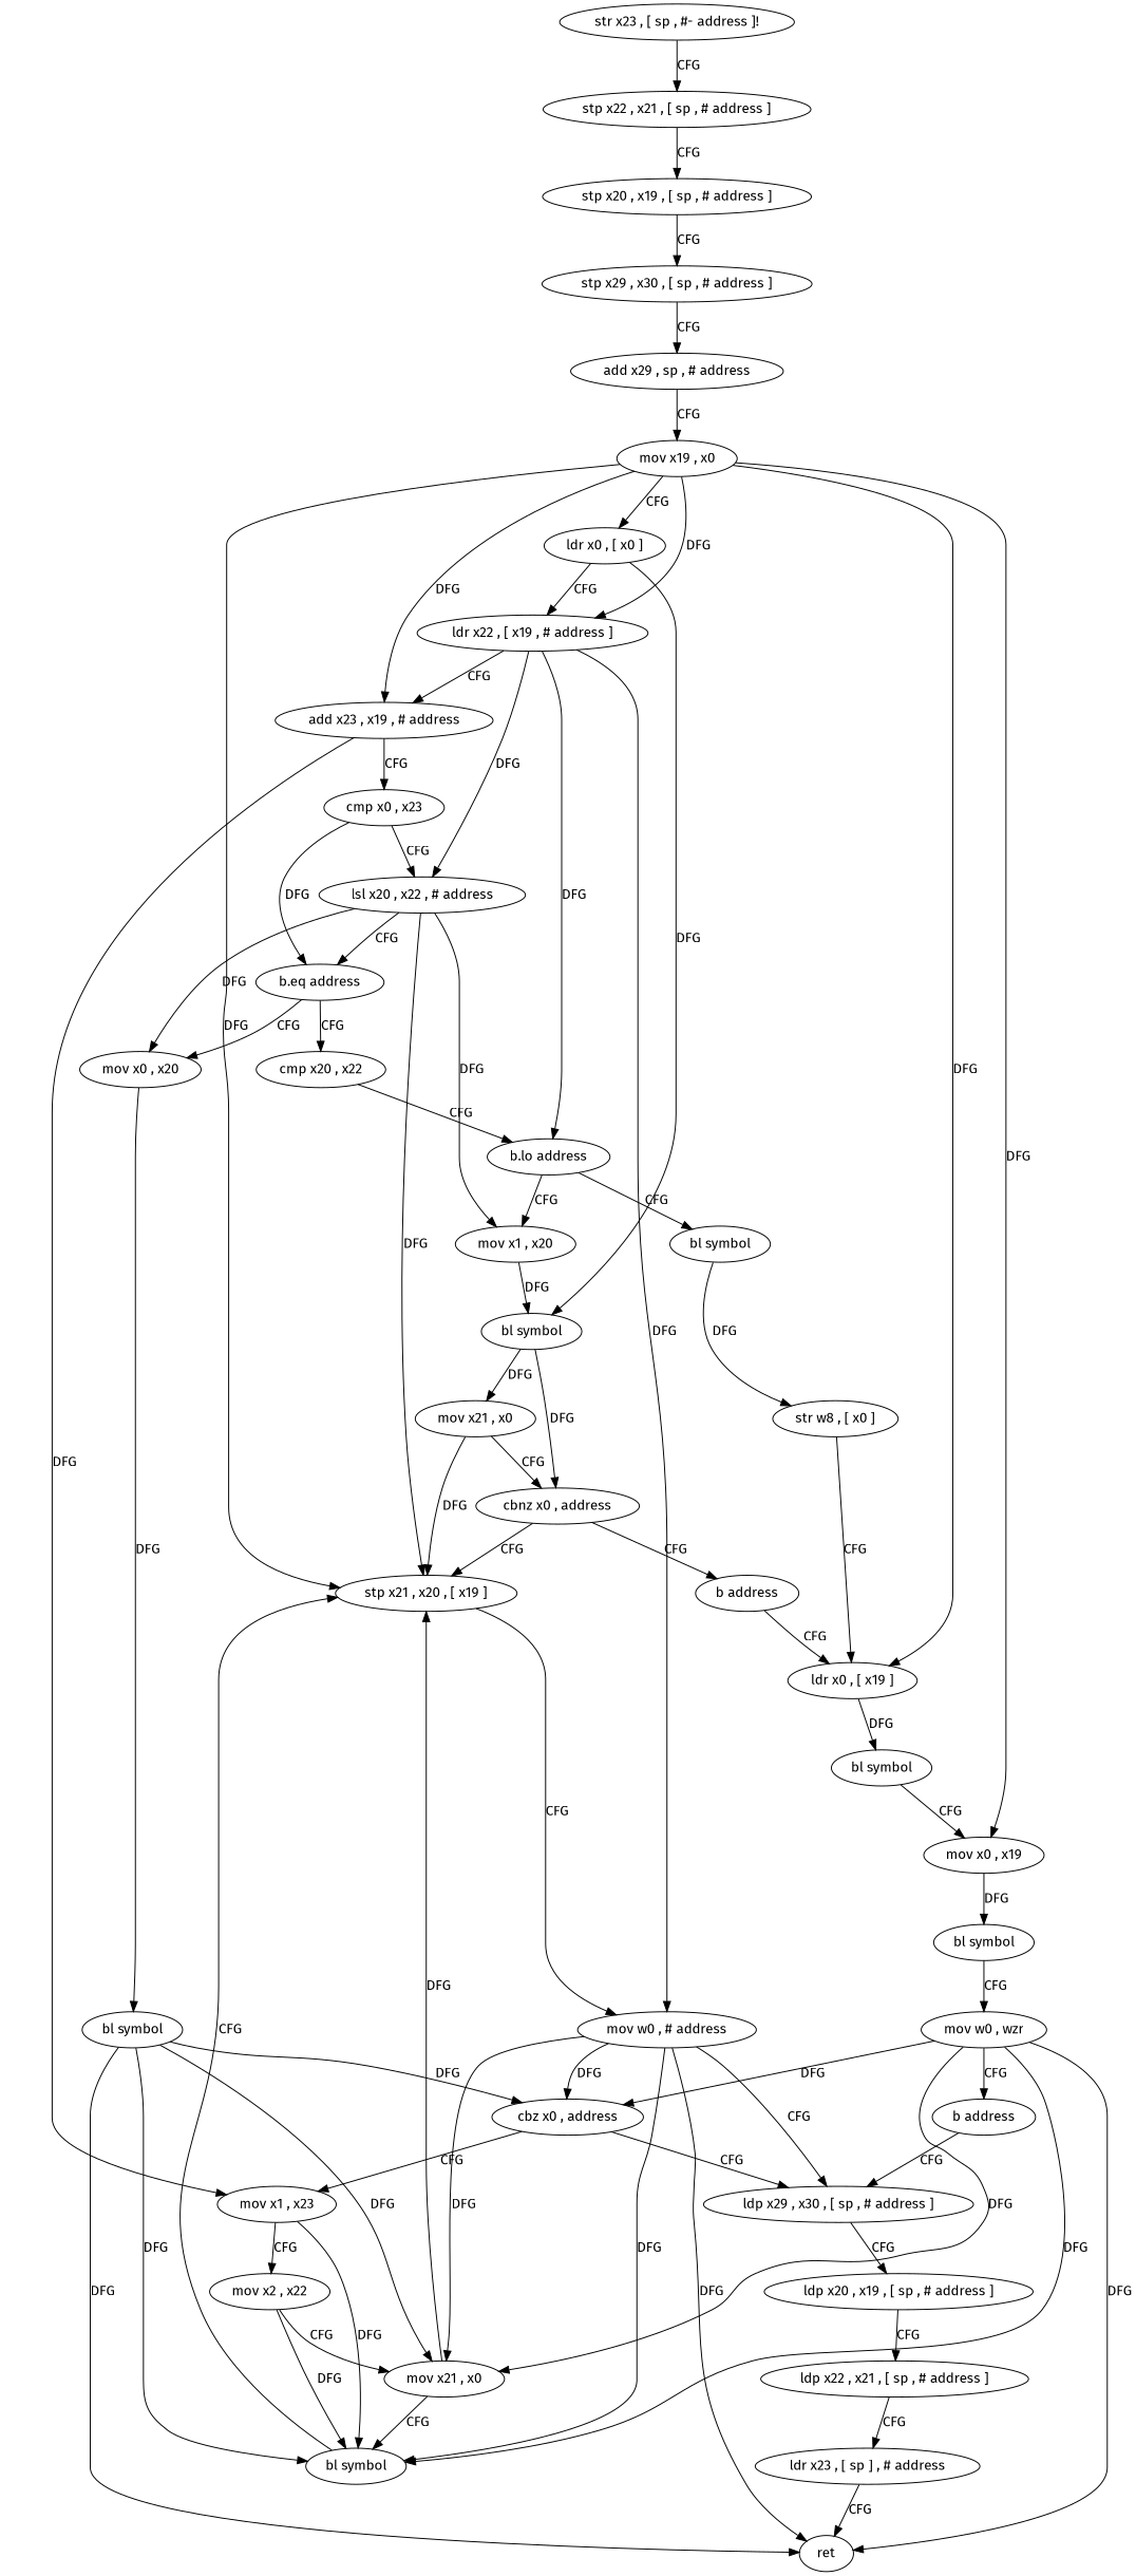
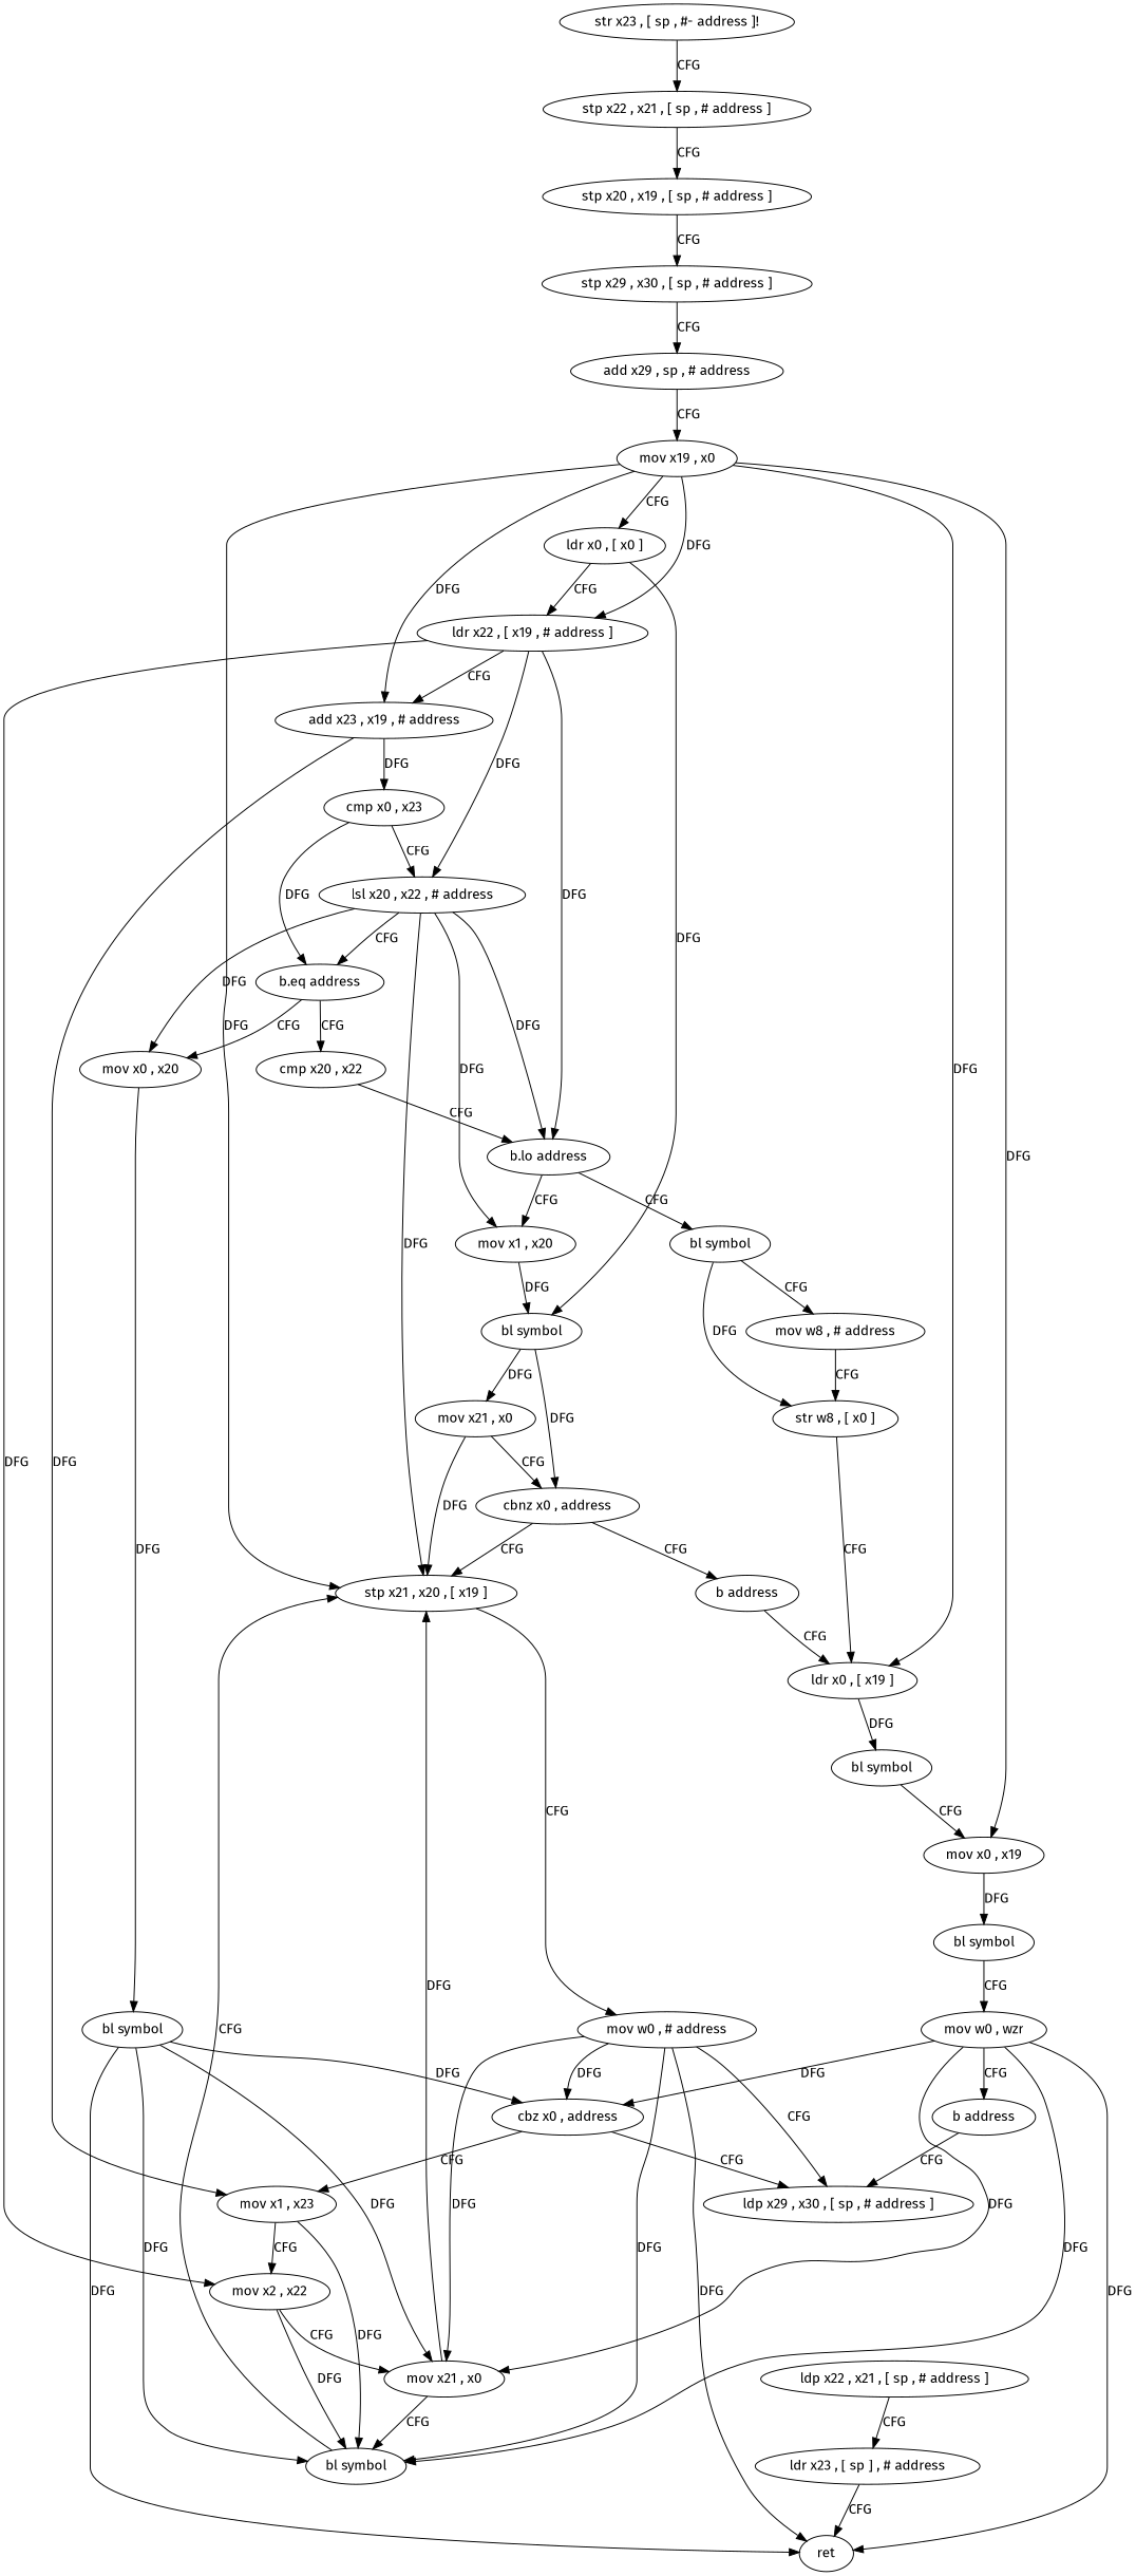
  digraph {
    fontname="Fira Sans"
    node [fontname="Fira Sans"]
    edge [fontname="Fira Sans"]
    n1 [label="str x23 , [ sp , #- address ]!"]
    n2 [label="stp x22 , x21 , [ sp , # address ]"]
    n3 [label="stp x20 , x19 , [ sp , # address ]"]
    n4 [label="stp x29 , x30 , [ sp , # address ]"]
    n5 [label="add x29 , sp , # address"]
    n6 [label="mov x19 , x0"]
    n7 [label="ldr x0 , [ x0 ]"]
    n8 [label="ldr x22 , [ x19 , # address ]"]
    n9 [label="add x23 , x19 , # address"]
    n10 [label="stp x21 , x20 , [ x19 ]"]
    n11 [label="ldr x0 , [ x19 ]"]
    n12 [label="mov x0 , x19"]
    n13 [label="bl symbol"]
    n14 [label="lsl x20 , x22 , # address"]
    n15 [label="b.lo address"]
    n16 [label="mov x2 , x22"]
    n17 [label="cmp x0 , x23"]
    n18 [label="mov x1 , x23"]
    n19 [label="mov w0 , # address"]
    n20 [label="bl symbol"]
    n21 [label="bl symbol"]
    n22 [label="b.eq address"]
    n23 [label="mov x21 , x0"]
    n24 [label="cbnz x0 , address"]
    n25 [label="mov x0 , x20"]
    n26 [label="mov x1 , x20"]
    n27 [label="bl symbol"]
    n28 [label="mov x21 , x0"]
    n29 [label="bl symbol"]
    n30 [label="cmp x20 , x22"]
    n31 [label="bl symbol"]
    n32 [label="cbz x0 , address"]
    n33 [label=ret]
    n34 [label="ldp x29 , x30 , [ sp , # address ]"]
-   n35 [label="ldp x20 , x19 , [ sp , # address ]"]
    n36 [label="ldp x22 , x21 , [ sp , # address ]"]
+   n37 [label="mov w8 , # address"]
    n38 [label="str w8 , [ x0 ]"]
    n39 [label="ldr x23 , [ sp ] , # address"]
    n40 [label="b address"]
    n41 [label="mov w0 , wzr"]
    n42 [label="b address"]
    n1 -> n2 [label=CFG]
    n2 -> n3 [label=CFG]
    n3 -> n4 [label=CFG]
    n4 -> n5 [label=CFG]
    n5 -> n6 [label=CFG]
    n6 -> n7 [label=CFG]
    n6 -> n8 [label=DFG]
    n6 -> n9 [label=DFG]
    n6 -> n10 [label=DFG]
    n6 -> n11 [label=DFG]
    n6 -> n12 [label=DFG]
    n7 -> n8 [label=CFG]
    n7 -> n13 [label=DFG]
    n8 -> n9 [label=CFG]
    n8 -> n14 [label=DFG]
    n8 -> n15 [label=DFG]
-   n8 -> n19 [label=DFG]
-   n9 -> n17 [label=CFG]
+   n8 -> n16 [label=DFG]
+   n9 -> n17 [label=DFG]
    n9 -> n18 [label=DFG]
    n10 -> n19 [label=CFG]
    n11 -> n20 [label=DFG]
    n12 -> n21 [label=DFG]
    n13 -> n23 [label=DFG]
    n13 -> n24 [label=DFG]
    n14 -> n10 [label=DFG]
+   n14 -> n15 [label=DFG]
    n14 -> n22 [label=CFG]
    n14 -> n25 [label=DFG]
    n14 -> n26 [label=DFG]
    n15 -> n26 [label=CFG]
    n15 -> n27 [label=CFG]
    n16 -> n28 [label=CFG]
    n16 -> n29 [label=DFG]
    n17 -> n14 [label=CFG]
    n17 -> n22 [label=DFG]
    n18 -> n16 [label=CFG]
    n18 -> n29 [label=DFG]
    n19 -> n28 [label=DFG]
    n19 -> n29 [label=DFG]
    n19 -> n32 [label=DFG]
    n19 -> n33 [label=DFG]
    n19 -> n34 [label=CFG]
    n20 -> n12 [label=CFG]
    n21 -> n41 [label=CFG]
    n22 -> n25 [label=CFG]
    n22 -> n30 [label=CFG]
    n23 -> n10 [label=DFG]
    n23 -> n24 [label=CFG]
    n24 -> n10 [label=CFG]
    n24 -> n40 [label=CFG]
    n25 -> n31 [label=DFG]
    n26 -> n13 [label=DFG]
+   n27 -> n37 [label=CFG]
    n27 -> n38 [label=DFG]
    n28 -> n10 [label=DFG]
    n28 -> n29 [label=CFG]
    n29 -> n10 [label=CFG]
    n30 -> n15 [label=CFG]
    n31 -> n28 [label=DFG]
    n31 -> n29 [label=DFG]
    n31 -> n32 [label=DFG]
    n31 -> n33 [label=DFG]
    n32 -> n18 [label=CFG]
    n32 -> n34 [label=CFG]
-   n34 -> n35 [label=CFG]
-   n35 -> n36 [label=CFG]
    n36 -> n39 [label=CFG]
+   n37 -> n38 [label=CFG]
    n38 -> n11 [label=CFG]
    n39 -> n33 [label=CFG]
    n40 -> n11 [label=CFG]
    n41 -> n28 [label=DFG]
    n41 -> n29 [label=DFG]
    n41 -> n32 [label=DFG]
    n41 -> n33 [label=DFG]
    n41 -> n42 [label=CFG]
    n42 -> n34 [label=CFG]
  }
